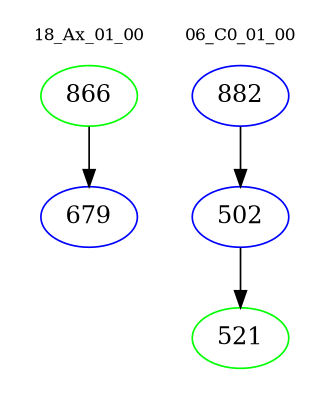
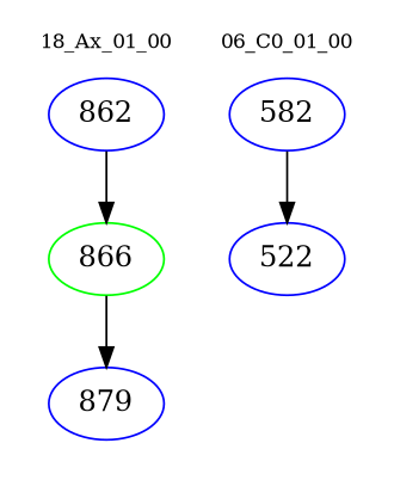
  digraph {
    node [color=blue]
    edge [color=black]
+   n1 [label=862]
    n2 [color=green label=866]
-   n3 [label=679]
-   n4 [label=502]
-   n5 [color=green label=521]
-   n6 [label=882]
+   n3 [label=879]
+   n4 [label=522]
+   n6 [label=582]
    subgraph cluster_1 {
      color=white
      fontsize=10
      label="18_Ax_01_00"
+     n1
      n2
      n3
    }
    subgraph cluster_2 {
      color=white
      fontsize=10
      label="06_C0_01_00"
      n4
-     n5
      n6
    }
+   n1 -> n2
    n2 -> n3
-   n4 -> n5
    n6 -> n4
  }
